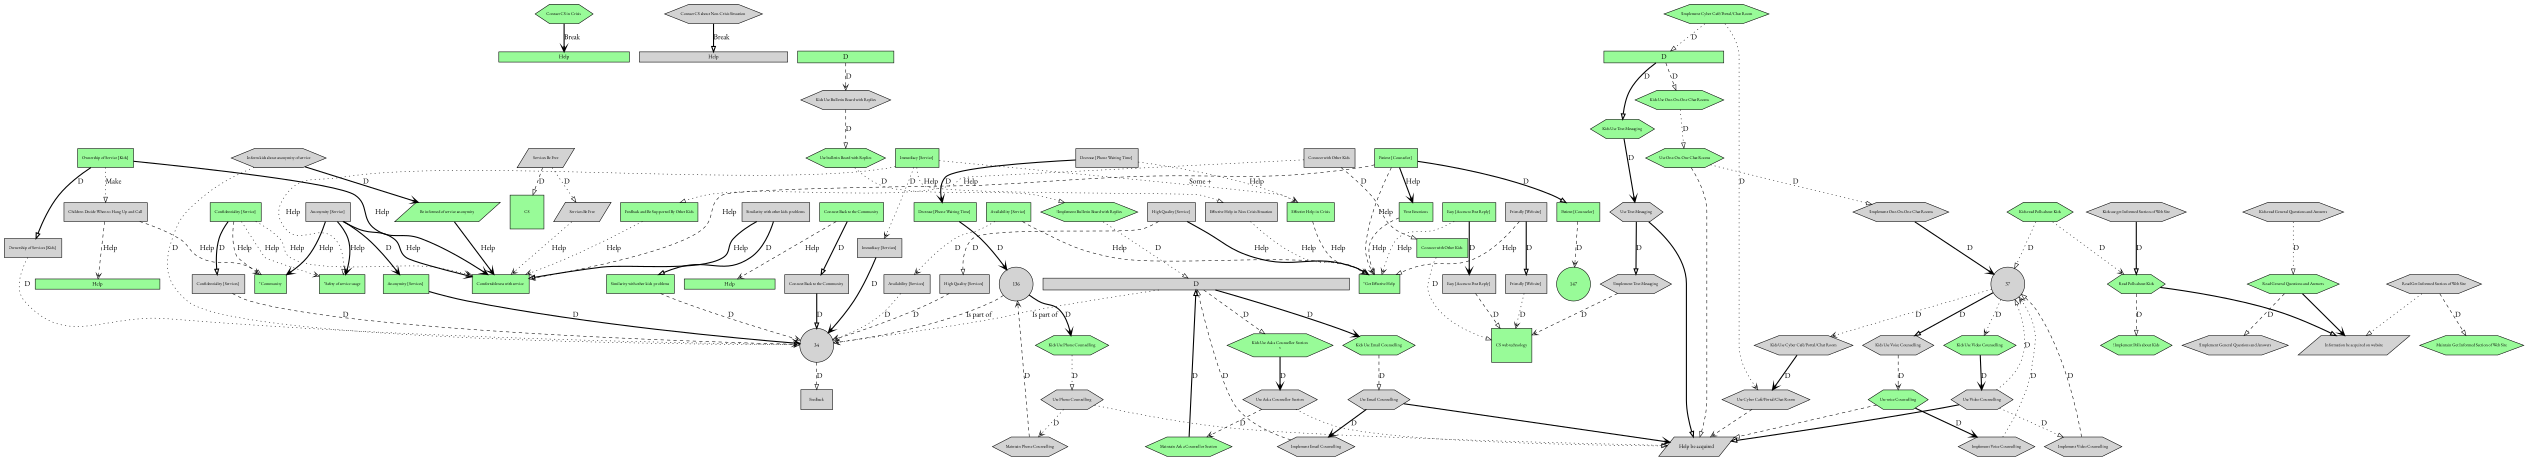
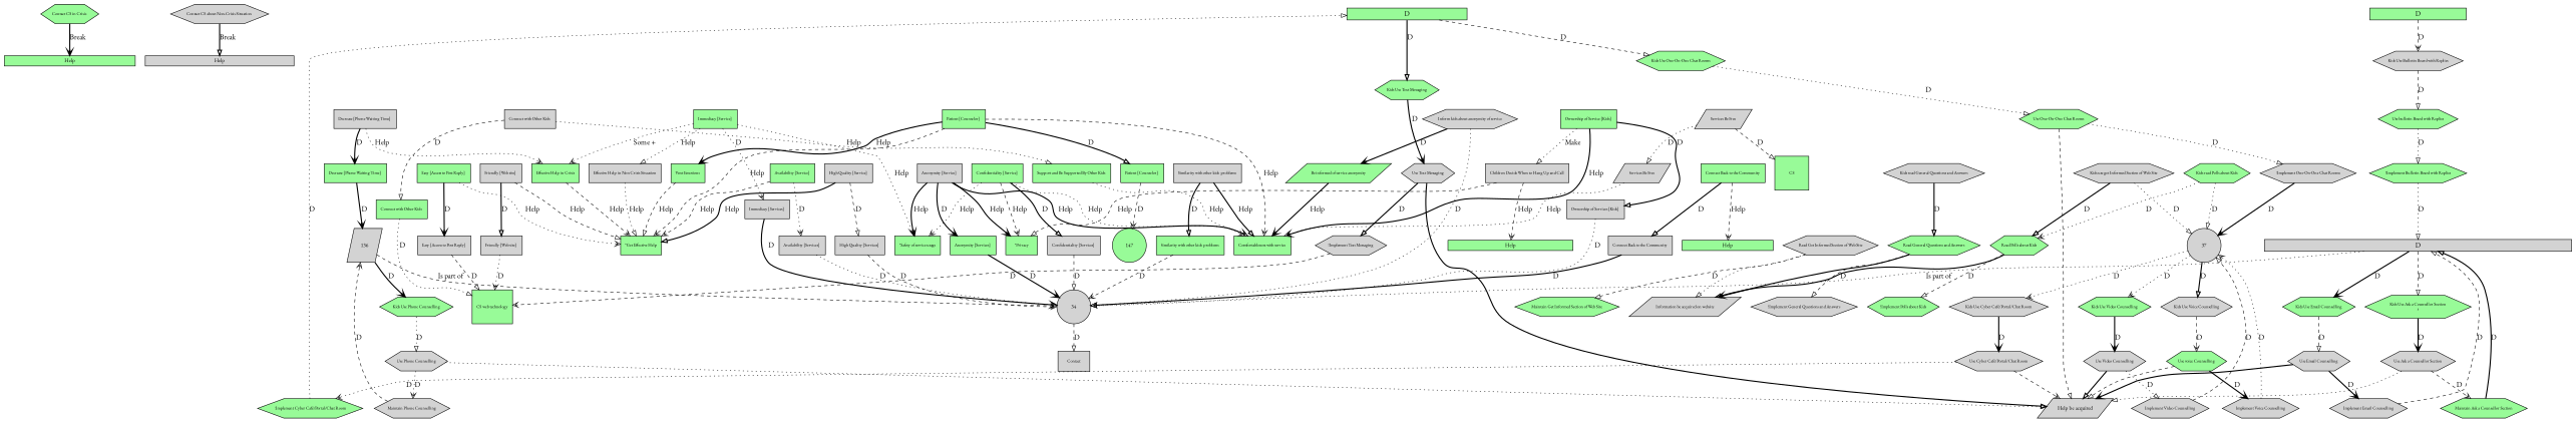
  digraph {
    fontname="EB Garamond"
    node [color="#000000" fillcolor=lightgrey fontname="EB Garamond" fontsize=8 shape=box style=filled]
    edge [arrowhead=vee color="#000000" fillcolor="#FFFFFF" fontname="EB Garamond" style=bold]
    n1 [fillcolor=palegreen fontsize=10 height=0 label=Help width=3.37033873632152]
    n2 [fontsize=10 height=0 label=Help width=3.83298909019352]
    n3 [fillcolor=palegreen fontsize=10 height=0 label=Help width=3.22251155283996]
    n4 [fontsize=13 height=0 label=D width=7.91654942770019]
    n5 [fillcolor=palegreen fontsize=13 height=0 label=D width=3.09636130676216]
    n6 [fillcolor=palegreen fontsize=13 height=0 label=D width=2.48373073043135]
    n7 [fillcolor=palegreen fontsize=10 height=0 label=Help width=2.34704742221912]
    34 [fontsize=10 height=0.875 shape=circle width=0.875]
    n9 [fillcolor=palegreen height=0.5 label="Kids Use Ask a Counsellor Section\ns" shape=polygon sides=6 width=0.78125]
    n10 [fillcolor=palegreen height=0.5 label="Kids Use Email Counselling" shape=polygon sides=6 width=0.78125]
    n11 [fillcolor=palegreen height=0.5 label="Kids Use Text Messaging" shape=polygon sides=6 width=0.78125]
    n12 [fillcolor=palegreen height=0.5 label="Kids Use One-On-One Chat Rooms" shape=polygon sides=6 width=0.78125]
    n13 [height=0.5 label="Kids Use Bulletin Board with Replies" shape=polygon sides=6 width=0.78125]
-   n14 [height=0.5078125 label=Feedback width=0.8125]
+   n14 [height=0.5078125 label=Contact width=0.8125]
    n15 [height=0.5 label="Use Ask a Counsellor Section" shape=polygon sides=6 width=0.78125]
    n16 [height=0.5 label="Use Email Counselling" shape=polygon sides=6 width=0.78125]
    n17 [height=0.5 label="Use Text Messaging" shape=polygon sides=6 width=0.78125]
    n18 [fillcolor=palegreen height=0.5 label="Use One-On-One Chat Rooms" shape=polygon sides=6 width=0.78125]
    n19 [fillcolor=palegreen height=0.5 label="Use bulletin Board with Replies" shape=polygon sides=6 width=0.78125]
    n20 [height=0.490638069621911 label="Friendly [Web site] " width=0.816179286622626]
    n21 [height=0.490638069621911 label="Friendly [Web site] " width=0.816179286622626]
    n22 [fillcolor=palegreen height=0.490638069621911 label="*Get Effective Help" width=0.816179286622626]
    n23 [fillcolor=palegreen height=0.875 label="CS web technology" width=0.875]
    n24 [fillcolor=palegreen height=0.490638069621911 label="Availability [Service] " width=0.816179286622626]
    n25 [height=0.490638069621911 label="Availability [Services] " width=0.816179286622626]
    n26 [height=0.490638069621911 label="High Quality [Service] " width=0.816179286622626]
    n27 [height=0.490638069621911 label="High Quality [Services] " width=0.816179286622626]
    n28 [height=0.490638069621911 label="Anonymity [Service] " width=0.816179286622626]
    n29 [fillcolor=palegreen height=0.490638069621911 label="Anonymity [Services] " width=0.816179286622626]
    n30 [fillcolor=palegreen height=0.490638069621911 label="*Safety of service usage" width=0.816179286622626]
-   n31 [fillcolor=palegreen height=0.490638069621911 label="*Community" width=0.816179286622626]
+   n31 [fillcolor=palegreen height=0.490638069621911 label="*Privacy" width=0.816179286622626]
    n32 [fillcolor=palegreen height=0.490638069621911 label="Comfortableness with service " width=0.816179286622626]
    n33 [fillcolor=palegreen height=0.490638069621911 label="Confidentiality [Service] " width=0.816179286622626]
    n34 [height=0.490638069621911 label="Confidentiality [Services] " width=0.816179286622626]
    n35 [fillcolor=palegreen height=0.490638069621911 label="Easy [Access to Post Reply] " width=0.816179286622626]
    n36 [height=0.490638069621911 label="Easy [Access to Post Reply] " width=0.816179286622626]
    n37 [fillcolor=palegreen height=0.490638069621911 label="Immediacy [Service] " width=0.816179286622626]
    n38 [height=0.490638069621911 label="Immediacy [Services] " width=0.816179286622626]
    n39 [fillcolor=palegreen height=0.490638069621911 label="Effective Help in Crisis" width=0.816179286622626]
    n40 [height=0.490638069621911 label="Effective Help in Non Crisis Situation" width=0.816179286622626]
    n41 [height=0.490638069621911 label="Connect with Other Kids " width=0.816179286622626]
-   n42 [fillcolor=palegreen height=0.490638069621911 label="Feedback and Be Supported By Other Kids" width=0.816179286622626]
+   n42 [fillcolor=palegreen height=0.490638069621911 label="Support and Be Supported By Other Kids " width=0.816179286622626]
    n43 [fillcolor=palegreen height=0.490638069621911 label="Connect with Other Kids " width=0.816179286622626]
    n44 [height=0.5 label="Use Video Counselling" shape=polygon sides=6 width=0.78125]
    n45 [height=0.5 label="Implement Video Counselling" shape=polygon sides=6 width=0.78125]
    n46 [fontsize=10 height=0.5 label="Help be acquired" shape=parallelogram width=0.812499999999998]
    37 [fontsize=10 height=0.875 shape=circle width=0.875]
    n48 [fillcolor=palegreen height=0.5 label="Kids Use Video Counselling" shape=polygon sides=6 width=0.78125]
    n49 [height=0.5 label="Kids Use Voice Counselling" shape=polygon sides=6 width=0.78125]
    n50 [height=0.5 label="Kids Use Cyber Café/Portal/Chat Room" shape=polygon sides=6 width=0.78125]
    n51 [fillcolor=palegreen height=0.5 label="Contact CS in Crisis " shape=polygon sides=6 width=0.78125]
    n52 [height=0.5 label="Contact CS about Non-Crisis Situation " shape=polygon sides=6 width=0.78125]
    n53 [fillcolor=palegreen height=0.5 label="Use voice Counselling" shape=polygon sides=6 width=0.78125]
    n54 [height=0.5 label="Implement Voice Counselling" shape=polygon sides=6 width=0.78125]
    n55 [height=0.5 label="Use Cyber Café/Portal/Chat Room" shape=polygon sides=6 width=0.78125]
    n56 [fillcolor=palegreen height=0.5 label="!Implement Cyber Café/Portal/Chat Room" shape=polygon sides=6 width=0.78125]
    n57 [height=0.5 label="!Implement Text Messaging" shape=polygon sides=6 width=0.78125]
    n58 [fillcolor=palegreen height=0.5 label="!Implement Bulletin Board with Replies" shape=polygon sides=6 width=0.78125]
    n59 [height=0.5 label="!Implement One-On-One Chat Rooms" shape=polygon sides=6 width=0.78125]
    n60 [fillcolor=palegreen height=0.5 label="Maintain Ask a Counsellor Section" shape=polygon sides=6 width=0.78125]
    n61 [height=0.5 label="Implement Email Counselling" shape=polygon sides=6 width=0.78125]
    n62 [fillcolor=palegreen height=0.5 label="Kids Use Phone Counselling" shape=polygon sides=6 width=0.78125]
    n63 [height=0.5 label="Use Phone Counselling" shape=polygon sides=6 width=0.78125]
    n64 [height=0.5 label="Maintain Phone Counselling" shape=polygon sides=6 width=0.78125]
-   136 [fontsize=10 height=0.875 shape=circle width=0.875]
+   136 [fontsize=10 height=0.875 shape=parallelogram width=0.875]
    n66 [fillcolor=palegreen height=0.490638069621911 label="Ownership of Service [Kids] " width=0.816179286622626]
    n67 [height=0.490638069621911 label="Ownership of Services [Kids] " width=0.816179286622626]
    n68 [height=0.490638069621911 label="Children Decide When to Hang Up and Call" width=0.816179286622626]
    n69 [fillcolor=palegreen height=0.490638069621911 label="Connect Back to the Community " width=0.816179286622626]
    n70 [height=0.490638069621911 label="Connect Back to the Community " width=0.816179286622626]
    n71 [height=0.490638069621911 label="Decrease [Phone Waiting Time] " width=0.816179286622626]
    n72 [fillcolor=palegreen height=0.490638069621911 label="Decrease [Phone Waiting Time] " width=0.816179286622626]
    n73 [fillcolor=palegreen height=0.490638069621911 label="Similarity with other kids  problems " width=0.816179286622626]
    n74 [height=0.490638069621911 label="Similarity with other kids  problems " width=0.816179286622626]
    n75 [fillcolor=palegreen height=0.490638069621911 label="Patient [Counselor] " width=0.816179286622626]
    147 [fillcolor=palegreen fontsize=10 height=0.875 shape=circle width=0.875]
    n77 [fillcolor=palegreen height=0.490638069621911 label="Patient [Counselor] " width=0.816179286622626]
    n78 [fillcolor=palegreen height=0.490638069621911 label="Vent Emotions " width=0.816179286622626]
    n79 [height=0.5 label="Inform kids about anonymity of service" shape=polygon sides=6 width=0.78125]
    n80 [fillcolor=palegreen height=0.5 label="Be informed of service anonymity" shape=parallelogram width=0.812499999999998]
    n81 [height=0.5 label="Read Get Informed Section of Web Site" shape=polygon sides=6 width=0.78125]
    n82 [height=0.5 label="Information be acquired on website" shape=parallelogram width=0.812499999999998]
    n83 [fillcolor=palegreen height=0.5 label="Maintain Get Informed Section of Web Site" shape=polygon sides=6 width=0.78125]
    n84 [fillcolor=palegreen height=0.5 label="Read General Questions and Answers" shape=polygon sides=6 width=0.78125]
    n85 [height=0.5 label="!Implement General Questions and Answers" shape=polygon sides=6 width=0.78125]
    n86 [fillcolor=palegreen height=0.5 label="Read Polls about Kids" shape=polygon sides=6 width=0.78125]
    n87 [fillcolor=palegreen height=0.5 label="!Implement Polls about Kids" shape=polygon sides=6 width=0.78125]
    n88 [height=0.5 label="Kids use get Informed Section of Web Site" shape=polygon sides=6 width=0.78125]
    n89 [height=0.5 label="Kids read General Questions and Answers" shape=polygon sides=6 width=0.78125]
    n90 [fillcolor=palegreen height=0.5 label="Kids read Polls about Kids" shape=polygon sides=6 width=0.78125]
    n91 [height=0.5 label="Services Be Free" shape=parallelogram width=0.812499999999998]
    n92 [height=0.5 label="Services Be Free" shape=parallelogram width=0.812499999999998]
    n93 [fillcolor=palegreen height=0.875 label=CS width=0.875]
    subgraph sub_1 {
      n1
      n2
      n3
      n4
      n5
      n6
      n7
    }
    n4 -> 34 [label="Is part of" style=dotted]
    n4 -> n9 [arrowhead=onormal label=D style=dashed]
    n4 -> n10 [label=D]
    n5 -> n11 [arrowhead=onormal label=D]
    n5 -> n12 [arrowhead=onormal label=D style=dashed]
    n6 -> n13 [label=D style=dashed]
    34 -> n14 [arrowhead=onormal label=D style=dashed]
    n9 -> n15 [label=D]
    n10 -> n16 [arrowhead=onormal label=D style=dashed]
    n11 -> n17 [label=D]
    n12 -> n18 [arrowhead=onormal label=D style=dotted]
    n13 -> n19 [arrowhead=onormal label=D style=dashed]
    n15 -> n46 [arrowhead=onormal style=dotted]
    n15 -> n60 [label=D style=dashed]
    n16 -> n46
    n16 -> n61 [label=D]
    n17 -> n46 [arrowhead=onormal]
    n17 -> n57 [arrowhead=onormal label=D]
    n18 -> n46 [arrowhead=onormal style=dashed]
    n18 -> n59 [arrowhead=onormal label=D style=dotted]
    n19 -> n58 [arrowhead=onormal label=D style=dotted]
    n20 -> n21 [arrowhead=onormal label=D]
    n20 -> n22 [arrowhead=onormal label=Help style=dashed]
    n21 -> n23 [label=D style=dotted]
    n24 -> n22 [label=Help style=dashed]
    n24 -> n25 [label=D style=dotted]
    n25 -> 34 [label=D style=dotted]
    n26 -> n22 [arrowhead=onormal label=Help]
    n26 -> n27 [arrowhead=onormal label=D style=dashed]
    n27 -> 34 [label=D style=dashed]
    n28 -> n29 [label=D]
    n28 -> n30 [label=Help]
    n28 -> n31 [label=Help]
    n28 -> n32 [label=Help]
    n29 -> 34 [label=D]
    n33 -> n30 [label=Help style=dotted]
    n33 -> n31 [label=Help style=dashed]
    n33 -> n32 [label=Help style=dotted]
    n33 -> n34 [arrowhead=onormal label=D]
    n34 -> 34 [arrowhead=onormal label=D style=dashed]
    n35 -> n22 [label=Help style=dotted]
    n35 -> n36 [label=D]
    n36 -> n23 [arrowhead=onormal label=D style=dashed]
    n37 -> n30 [arrowhead=onormal label=Help style=dotted]
    n37 -> n38 [label=D style=dotted]
    n37 -> n39 [label="Some +" style=dotted]
    n37 -> n40 [arrowhead=onormal label=Help style=dotted]
    n38 -> 34 [label=D]
    n39 -> n22 [label=Help style=dashed]
    n40 -> n22 [arrowhead=onormal label=Help style=dotted]
    n41 -> n42 [arrowhead=onormal label=Help style=dotted]
    n41 -> n43 [arrowhead=onormal label=D style=dashed]
    n42 -> n32 [label=Help style=dotted]
    n43 -> n23 [arrowhead=onormal label=D style=dotted]
    n44 -> n45 [arrowhead=onormal label=D style=dotted]
    n44 -> n46 [arrowhead=onormal]
    n45 -> 37 [arrowhead=onormal label=D style=dashed]
    37 -> n48 [label=D style=dotted]
    37 -> n49 [arrowhead=onormal label=D]
    37 -> n50 [label=D style=dotted]
    n48 -> n44 [label=D]
    n49 -> n53 [label=D style=dashed]
    n50 -> n55 [label=D]
    n51 -> n1 [label=Break]
    n52 -> n2 [arrowhead=onormal label=Break]
    n53 -> n46 [arrowhead=onormal style=dashed]
    n53 -> n54 [label=D]
    n54 -> 37 [label=D style=dotted]
    n55 -> n46 [style=dashed]
-   n56 -> n55 [label=D style=dotted]
+   n55 -> n56 [label=D style=dotted]
    n56 -> n5 [arrowhead=onormal label=D style=dotted]
    n57 -> n23 [label=D style=dashed]
    n58 -> n4 [arrowhead=onormal label=D style=dotted]
    n59 -> 37 [label=D]
    n60 -> n4 [arrowhead=onormal label=D]
    n61 -> n4 [arrowhead=onormal label=D style=dashed]
    n62 -> n63 [arrowhead=onormal label=D style=dotted]
    n63 -> n46 [arrowhead=onormal style=dotted]
    n63 -> n64 [label=D style=dotted]
    n64 -> 136 [label=D style=dashed]
    136 -> 34 [label="Is part of" style=dashed]
    136 -> n62 [label=D]
    n66 -> n32 [label=Help]
    n66 -> n67 [arrowhead=onormal label=D]
    n66 -> n68 [arrowhead=onormal label=Make style=dotted]
    n67 -> 34 [arrowhead=onormal label=D style=dotted]
    n68 -> n3 [label=Help style=dashed]
    n68 -> n31 [arrowhead=onormal label=Help style=dashed]
    n69 -> n7 [label=Help style=dashed]
    n69 -> n70 [arrowhead=onormal label=D]
    n70 -> 34 [arrowhead=onormal label=D]
    n71 -> n39 [label=Help style=dotted]
    n71 -> n72 [label=D]
    n72 -> 136 [label=D]
    n73 -> 34 [label=D style=dashed]
    n74 -> n32 [arrowhead=onormal label=Help]
    n74 -> n73 [arrowhead=onormal label=D]
    n75 -> 147 [label=D style=dashed]
    n77 -> n22 [label=Help style=dashed]
    n77 -> n32 [label=Help style=dashed]
    n77 -> n75 [arrowhead=onormal label=D]
    n77 -> n78 [label=Help]
    n78 -> n22 [arrowhead=onormal label=Help style=dashed]
    n79 -> 34 [label=D style=dotted]
    n79 -> n80 [label=D]
    n80 -> n32 [label=Help]
    n81 -> n82 [arrowhead=onormal style=dotted]
    n81 -> n83 [arrowhead=onormal label=D style=dashed]
    n84 -> n82
    n84 -> n85 [arrowhead=onormal label=D style=dashed]
    n86 -> n82 [arrowhead=onormal]
    n86 -> n87 [arrowhead=onormal label=D style=dashed]
-   n44 -> 37 [arrowhead=onormal label=D style=dotted]
+   n88 -> 37 [arrowhead=onormal label=D style=dotted]
    n88 -> n86 [arrowhead=onormal label=D]
-   n89 -> n84 [arrowhead=onormal label=D style=dotted]
+   n89 -> n84 [arrowhead=onormal label=D]
    n90 -> 37 [arrowhead=onormal label=D style=dotted]
    n90 -> n86 [label=D style=dotted]
    n91 -> n92 [arrowhead=onormal label=D style=dotted]
    n91 -> n93 [arrowhead=onormal label=D style=dashed]
    n92 -> n32 [label=Help style=dotted]
  }
